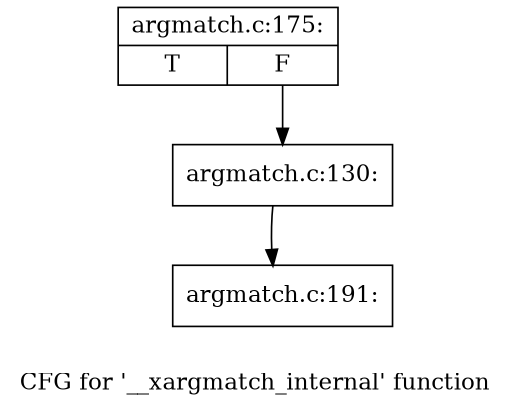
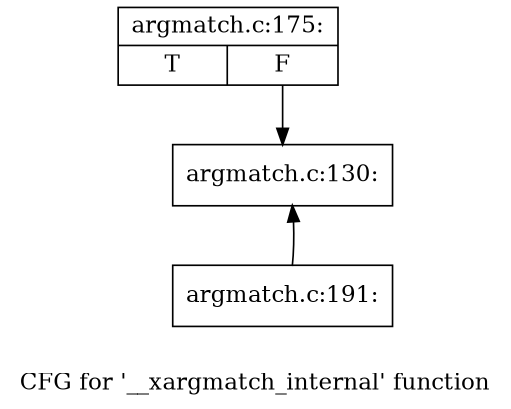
  digraph {
    label="CFG for '__xargmatch_internal' function"
    node [shape=record]
    n1 [label="{argmatch.c:175:|{<s0>T|<s1>F}}"]
    n2 [label="{argmatch.c:130:}"]
    n3 [label="{argmatch.c:191:}"]
    n1 -> n2 [tailport=s1]
-   n2 -> n3
+   n3 -> n2
  }
